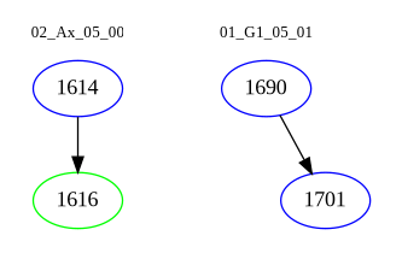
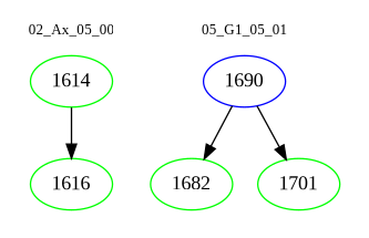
  digraph {
    fontname="Liberation Serif"
    node [color=green fontname="Liberation Serif"]
    edge [color=black fontname="Liberation Serif"]
-   n1 [color=blue label=1614]
+   n1 [label=1614]
    n2 [label=1616]
    n3 [color=blue label=1690]
-   n5 [color=blue label=1701]
+   n4 [label=1682]
+   n5 [label=1701]
    subgraph cluster_1 {
      color=white
      fontsize=10
      label="02_Ax_05_00"
      n1
      n2
    }
    subgraph cluster_2 {
      color=white
      fontsize=10
-     label="01_G1_05_01"
+     label="05_G1_05_01"
      n3
+     n4
      n5
    }
    n1 -> n2
+   n3 -> n4
    n3 -> n5
  }
